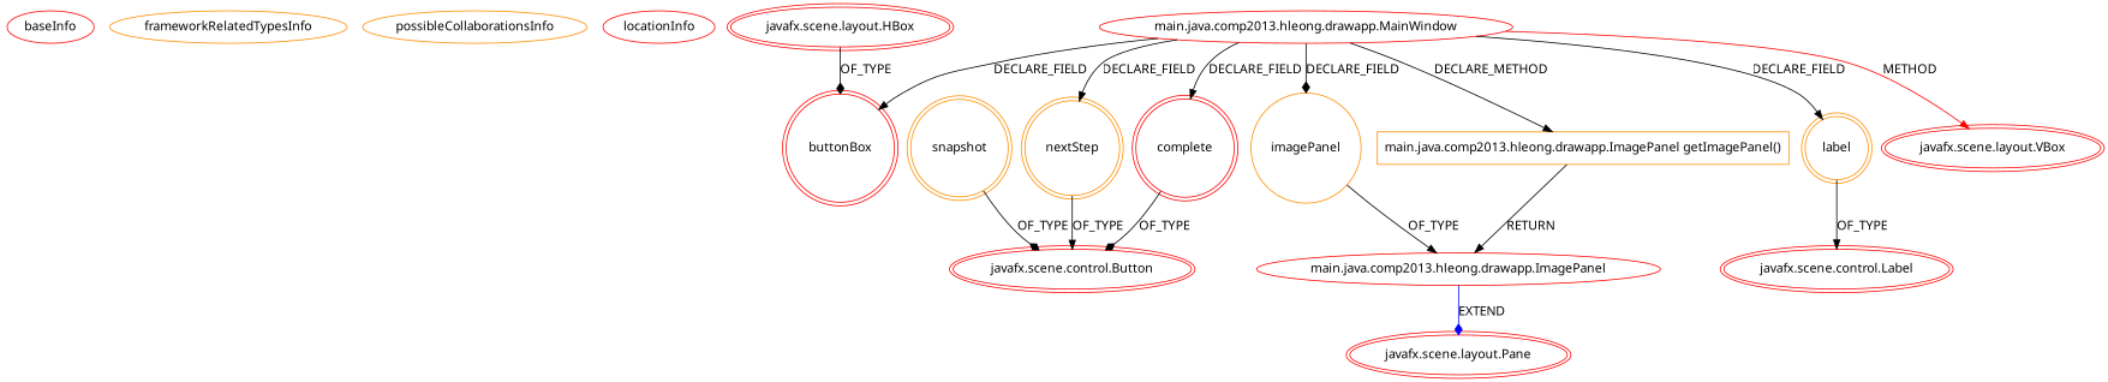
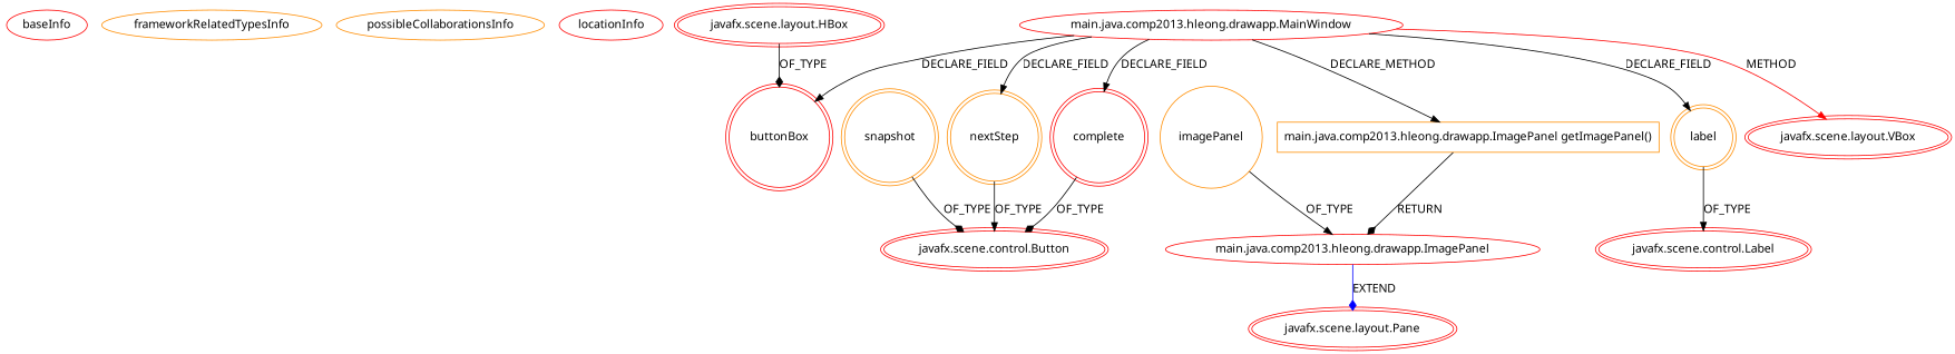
  digraph {
    fontname="Noto Sans"
    node [color=red fontname="Noto Sans" isFrameworkType=true vertexType=FIELD_DECLARATION peripheries=2]
    edge [arrowhead=normal fontname="Noto Sans"]
    baseInfo [category=extension_graph graphId=529 isAnonymous=false possibleRelation=true isFrameworkType="" vertexType="" peripheries=""]
    frameworkRelatedTypesInfo [0="javafx.scene.layout.VBox" color=darkorange isFrameworkType="" vertexType="" peripheries=""]
    possibleCollaborationsInfo [0="529~CLIENT_METHOD_DECLARATION-RETURN_TYPE-FIELD_DECLARATION-~javafx.scene.layout.VBox ~javafx.scene.layout.Pane ~false~false" color=darkorange isFrameworkType="" vertexType="" peripheries=""]
    locationInfo [contextSignature=MainWindow filePath="/HioLeong-DrawApp/DrawApp-master/src/main/java/comp2013/hleong/drawapp/MainWindow.java" graphId=529 projectName="HioLeong-DrawApp" isFrameworkType="" vertexType="" peripheries=""]
    n5 [isFrameworkType=false label="main.java.comp2013.hleong.drawapp.MainWindow" vertexType=ROOT_CLIENT_CLASS_DECLARATION peripheries=""]
    n6 [label="javafx.scene.layout.VBox" vertexType=FRAMEWORK_CLASS_TYPE]
    n7 [label=buttonBox shape=circle]
    n8 [label=complete shape=circle]
    n9 [color=darkorange isFrameworkType=false label=imagePanel shape=circle peripheries=""]
    n10 [color=darkorange label=label shape=circle]
    n11 [color=darkorange label=nextStep shape=circle]
    n12 [color=darkorange isFrameworkType=false label="main.java.comp2013.hleong.drawapp.ImagePanel getImagePanel()" shape=box vertexType=CLIENT_METHOD_DECLARATION peripheries=""]
    n13 [label="javafx.scene.control.Button" vertexType=FRAMEWORK_CLASS_TYPE]
    n14 [isFrameworkType=false label="main.java.comp2013.hleong.drawapp.ImagePanel" vertexType=REFERENCE_CLIENT_CLASS_DECLARATION peripheries=""]
    n15 [label="javafx.scene.control.Label" vertexType=FRAMEWORK_CLASS_TYPE]
    n16 [color=darkorange label=snapshot shape=circle]
    n17 [label="javafx.scene.layout.HBox" vertexType=FRAMEWORK_CLASS_TYPE]
    n18 [label="javafx.scene.layout.Pane" vertexType=FRAMEWORK_CLASS_TYPE]
    n5 -> n6 [color=red label=METHOD]
    n5 -> n7 [label=DECLARE_FIELD]
    n5 -> n8 [label=DECLARE_FIELD]
-   n5 -> n9 [arrowhead=diamond label=DECLARE_FIELD]
    n5 -> n10 [label=DECLARE_FIELD]
    n5 -> n11 [label=DECLARE_FIELD]
    n5 -> n12 [label=DECLARE_METHOD]
    n8 -> n13 [arrowhead=diamond label=OF_TYPE]
    n9 -> n14 [label=OF_TYPE]
    n10 -> n15 [label=OF_TYPE]
    n11 -> n13 [label=OF_TYPE]
-   n12 -> n14 [label=RETURN]
+   n12 -> n14 [arrowhead=diamond label=RETURN]
    n14 -> n18 [arrowhead=diamond color=blue label=EXTEND]
    n16 -> n13 [arrowhead=diamond label=OF_TYPE]
    n17 -> n7 [arrowhead=diamond label=OF_TYPE]
  }
